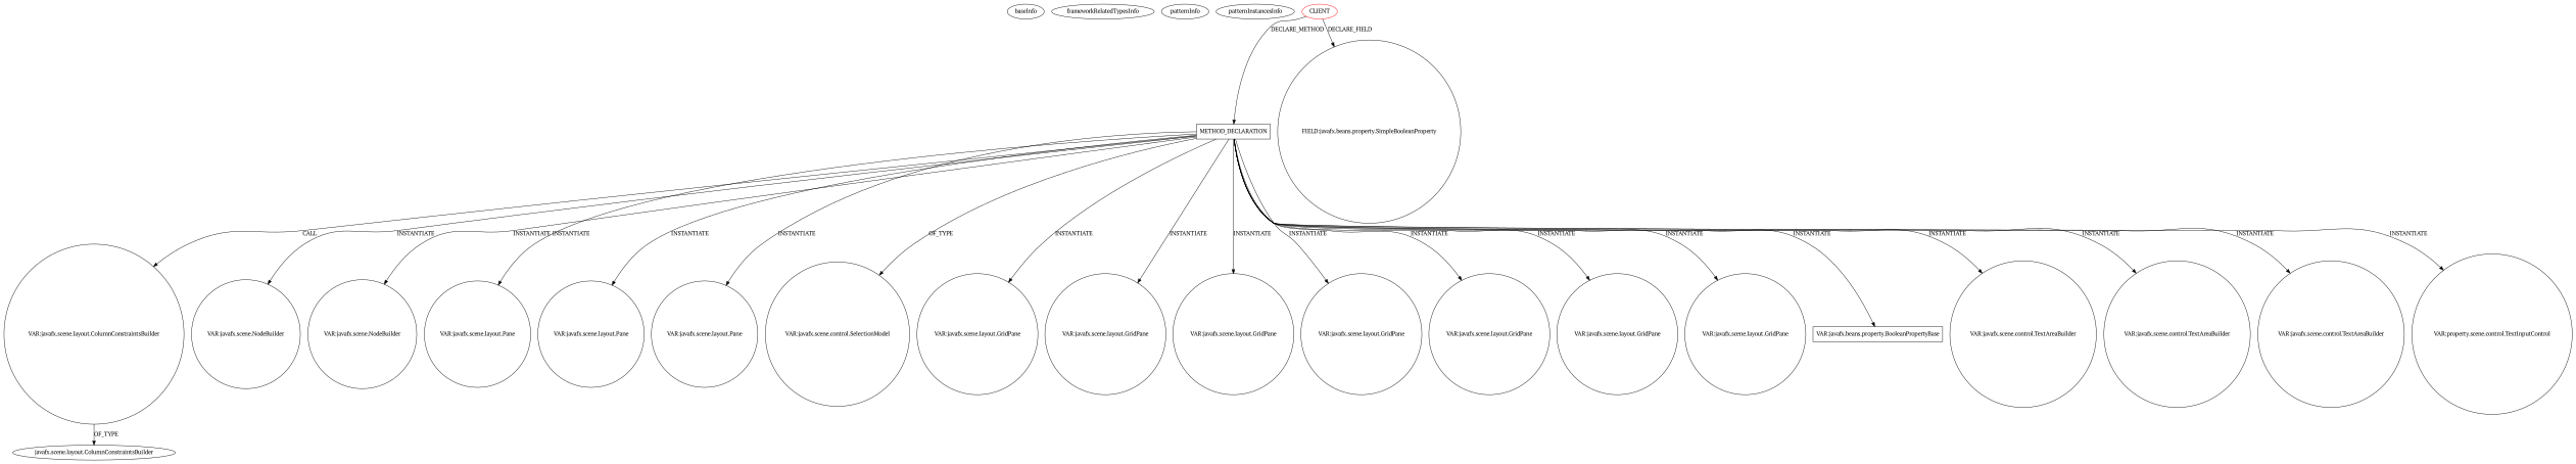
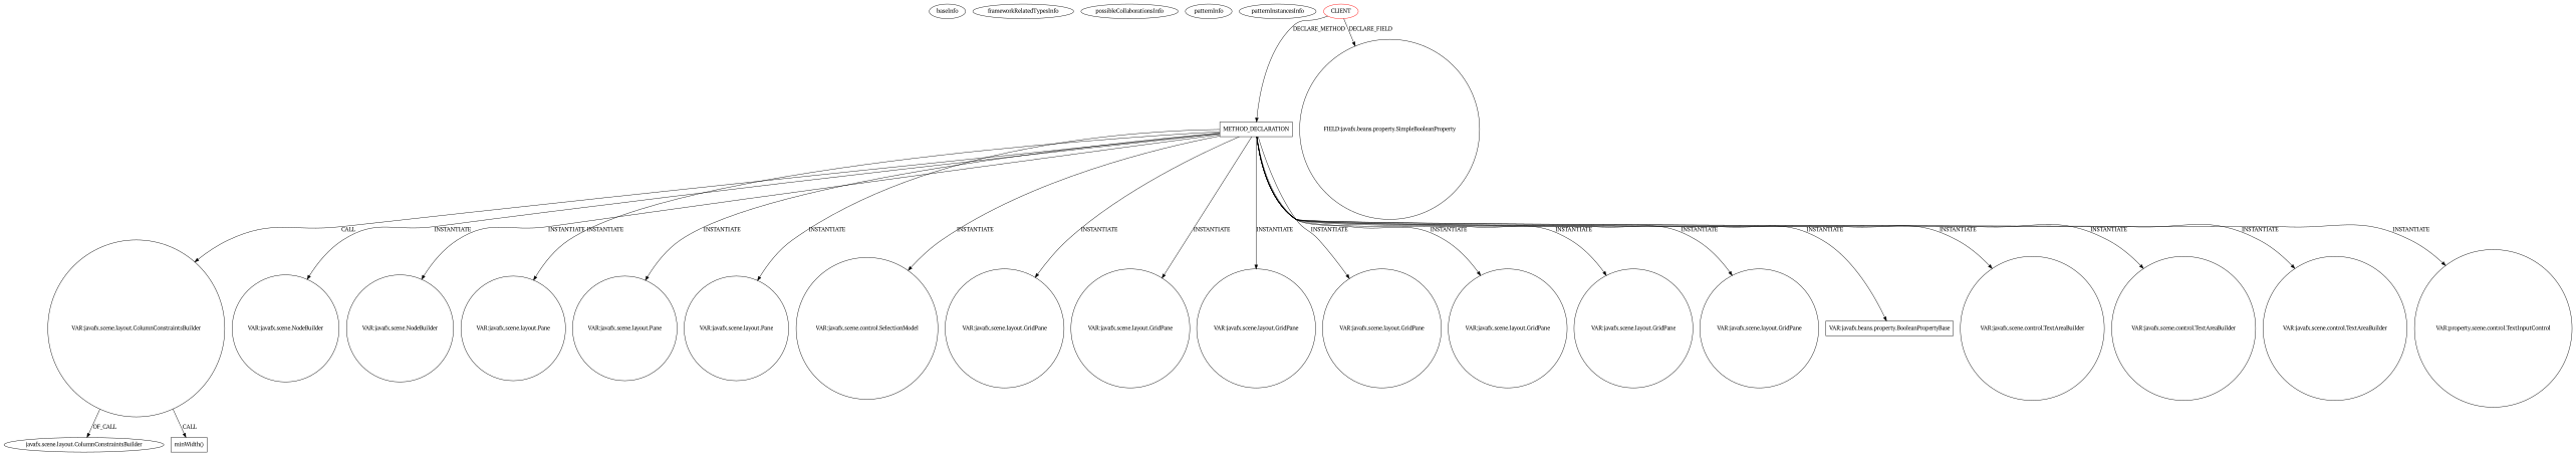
  digraph {
    fontname="PT Serif"
    node [fontname="PT Serif" isFrameworkType=false vertexType=VARIABLE_EXPRESION shape=circle]
    edge [fontname="PT Serif"]
    baseInfo [category=pattern graphId=4288 isAnonymous=false possibleRelation=false isFrameworkType="" vertexType="" shape=""]
    frameworkRelatedTypesInfo [isFrameworkType="" vertexType="" shape=""]
+   possibleCollaborationsInfo [isFrameworkType="" vertexType="" shape=""]
    patternInfo [frequency=2.0 patternRootClient=0 isFrameworkType="" vertexType="" shape=""]
    patternInstancesInfo [0="SaiPradeepDandem-javafx2-gradient-builder~/SaiPradeepDandem-javafx2-gradient-builder/javafx2-gradient-builder-master/src/main/java/com/javafx/gradientbuilder/application/RadialSettingsLayout.java~RadialSettingsLayout~1170" 1="SaiPradeepDandem-javafx2-gradient-builder~/SaiPradeepDandem-javafx2-gradient-builder/javafx2-gradient-builder-master/src/main/java/com/javafx/gradientbuilder/application/LinearSettingsLayout.java~LinearSettingsLayout~1172" isFrameworkType="" vertexType="" shape=""]
    n6 [label="javafx.scene.layout.ColumnConstraintsBuilder" vertexType=FRAMEWORK_CLASS_TYPE shape=""]
    n7 [label="VAR:javafx.scene.layout.ColumnConstraintsBuilder"]
+   n8 [label="minWidth()" shape=box vertexType=INSIDE_CALL]
    n9 [label=METHOD_DECLARATION shape=box vertexType=CLIENT_METHOD_DECLARATION]
    n10 [label="VAR:javafx.scene.NodeBuilder"]
    n11 [label="VAR:javafx.scene.NodeBuilder"]
    n12 [label="VAR:javafx.scene.layout.Pane"]
    n13 [label="VAR:javafx.scene.layout.Pane"]
    n14 [label="VAR:javafx.scene.layout.Pane"]
    n15 [label="VAR:javafx.scene.control.SelectionModel"]
    n16 [label="VAR:javafx.scene.layout.GridPane"]
    n17 [label="VAR:javafx.scene.layout.GridPane"]
    n18 [label="VAR:javafx.scene.layout.GridPane"]
    n19 [label="VAR:javafx.scene.layout.GridPane"]
    n20 [label="VAR:javafx.scene.layout.GridPane"]
    n21 [label="VAR:javafx.scene.layout.GridPane"]
    n22 [label="VAR:javafx.scene.layout.GridPane"]
    n23 [label="VAR:javafx.beans.property.BooleanPropertyBase" shape=box]
    n24 [label="VAR:javafx.scene.control.TextAreaBuilder"]
    n25 [label="VAR:javafx.scene.control.TextAreaBuilder"]
    n26 [label="VAR:javafx.scene.control.TextAreaBuilder"]
    n27 [label="VAR:property.scene.control.TextInputControl"]
    n28 [color=red label=CLIENT vertexType=ROOT_CLIENT_CLASS_DECLARATION shape=""]
    n29 [label="FIELD:javafx.beans.property.SimpleBooleanProperty" vertexType=FIELD_DECLARATION]
-   n7 -> n6 [label=OF_TYPE]
+   n7 -> n6 [label=OF_CALL]
+   n7 -> n8 [label=CALL]
    n9 -> n7 [label=CALL]
    n9 -> n10 [label=INSTANTIATE]
    n9 -> n11 [label=INSTANTIATE]
    n9 -> n12 [label=INSTANTIATE]
    n9 -> n13 [label=INSTANTIATE]
    n9 -> n14 [label=INSTANTIATE]
-   n9 -> n15 [label=OF_TYPE]
+   n9 -> n15 [label=INSTANTIATE]
    n9 -> n16 [label=INSTANTIATE]
    n9 -> n17 [label=INSTANTIATE]
    n9 -> n18 [label=INSTANTIATE]
    n9 -> n19 [label=INSTANTIATE]
    n9 -> n20 [label=INSTANTIATE]
    n9 -> n21 [label=INSTANTIATE]
    n9 -> n22 [label=INSTANTIATE]
    n9 -> n23 [label=INSTANTIATE]
    n9 -> n24 [label=INSTANTIATE]
    n9 -> n25 [label=INSTANTIATE]
    n9 -> n26 [label=INSTANTIATE]
    n9 -> n27 [label=INSTANTIATE]
    n28 -> n9 [label=DECLARE_METHOD]
    n28 -> n29 [label=DECLARE_FIELD]
  }
